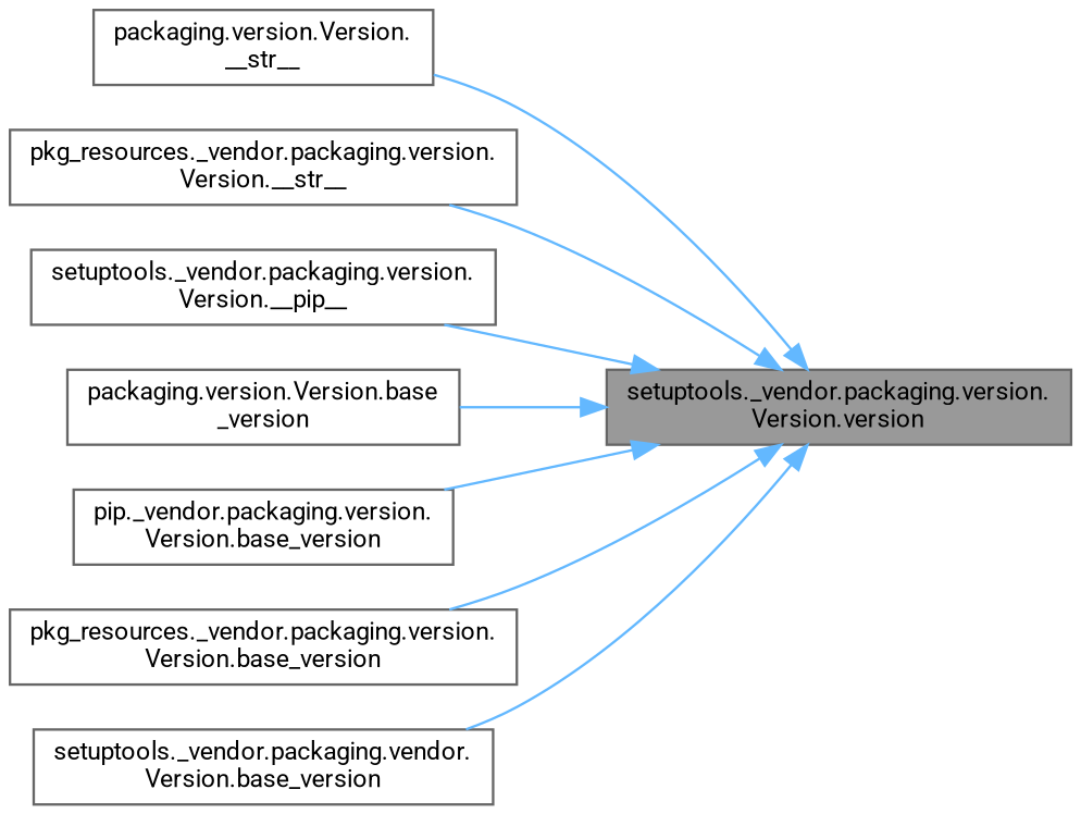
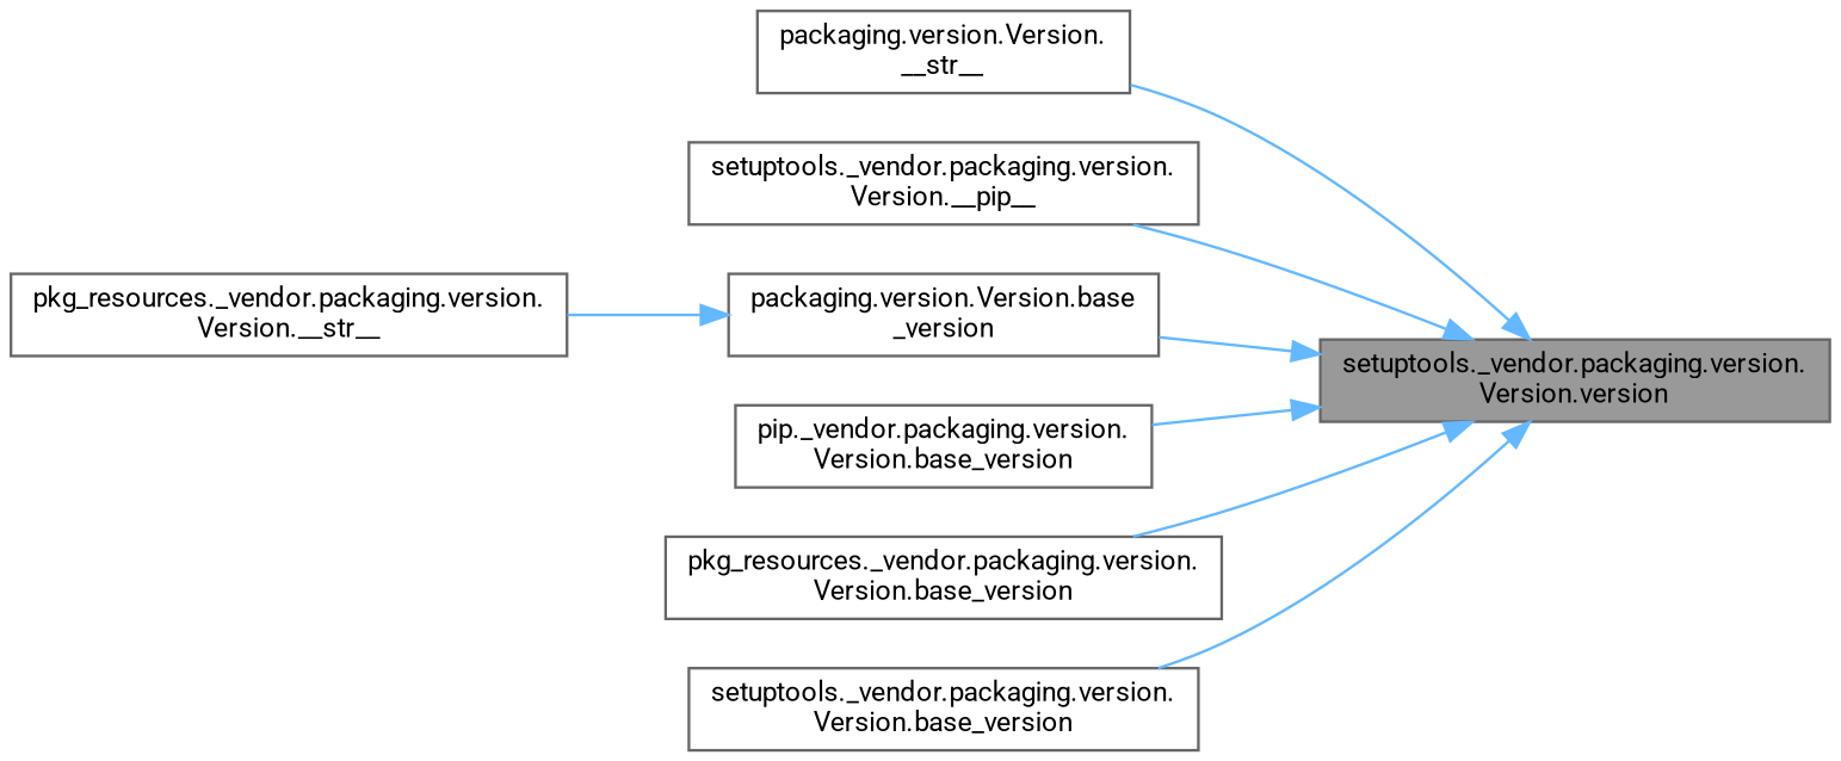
  digraph {
    fontname=Roboto
    rankdir=RL
    node [color=grey40 fillcolor=white fontname=Roboto fontsize=10 shape=box style=filled]
    edge [color=steelblue1 dir=back fontname=Roboto fontsize=10 labelfontname=Helvetica labelfontsize=10 style=solid]
    n1 [color=gray40 fillcolor=grey60 fontcolor=black height=0.2 label="setuptools._vendor.packaging.version.\lVersion.version" width=0.4]
    n2 [height=0.2 label="packaging.version.Version.\l__str__" width=0.4]
    n3 [height=0.2 label="pkg_resources._vendor.packaging.version.\lVersion.__str__" width=0.4]
    n4 [height=0.2 label="setuptools._vendor.packaging.version.\lVersion.__pip__" width=0.4]
    n5 [height=0.2 label="packaging.version.Version.base\l_version" width=0.4]
    n6 [height=0.2 label="pip._vendor.packaging.version.\lVersion.base_version" width=0.4]
    n7 [height=0.2 label="pkg_resources._vendor.packaging.version.\lVersion.base_version" width=0.4]
-   n8 [height=0.2 label="setuptools._vendor.packaging.vendor.\lVersion.base_version" width=0.4]
+   n8 [height=0.2 label="setuptools._vendor.packaging.version.\lVersion.base_version" width=0.4]
    n1 -> n2
-   n1 -> n3
+   n5 -> n3
    n1 -> n4
    n1 -> n5
    n1 -> n6
    n1 -> n7
    n1 -> n8
  }
